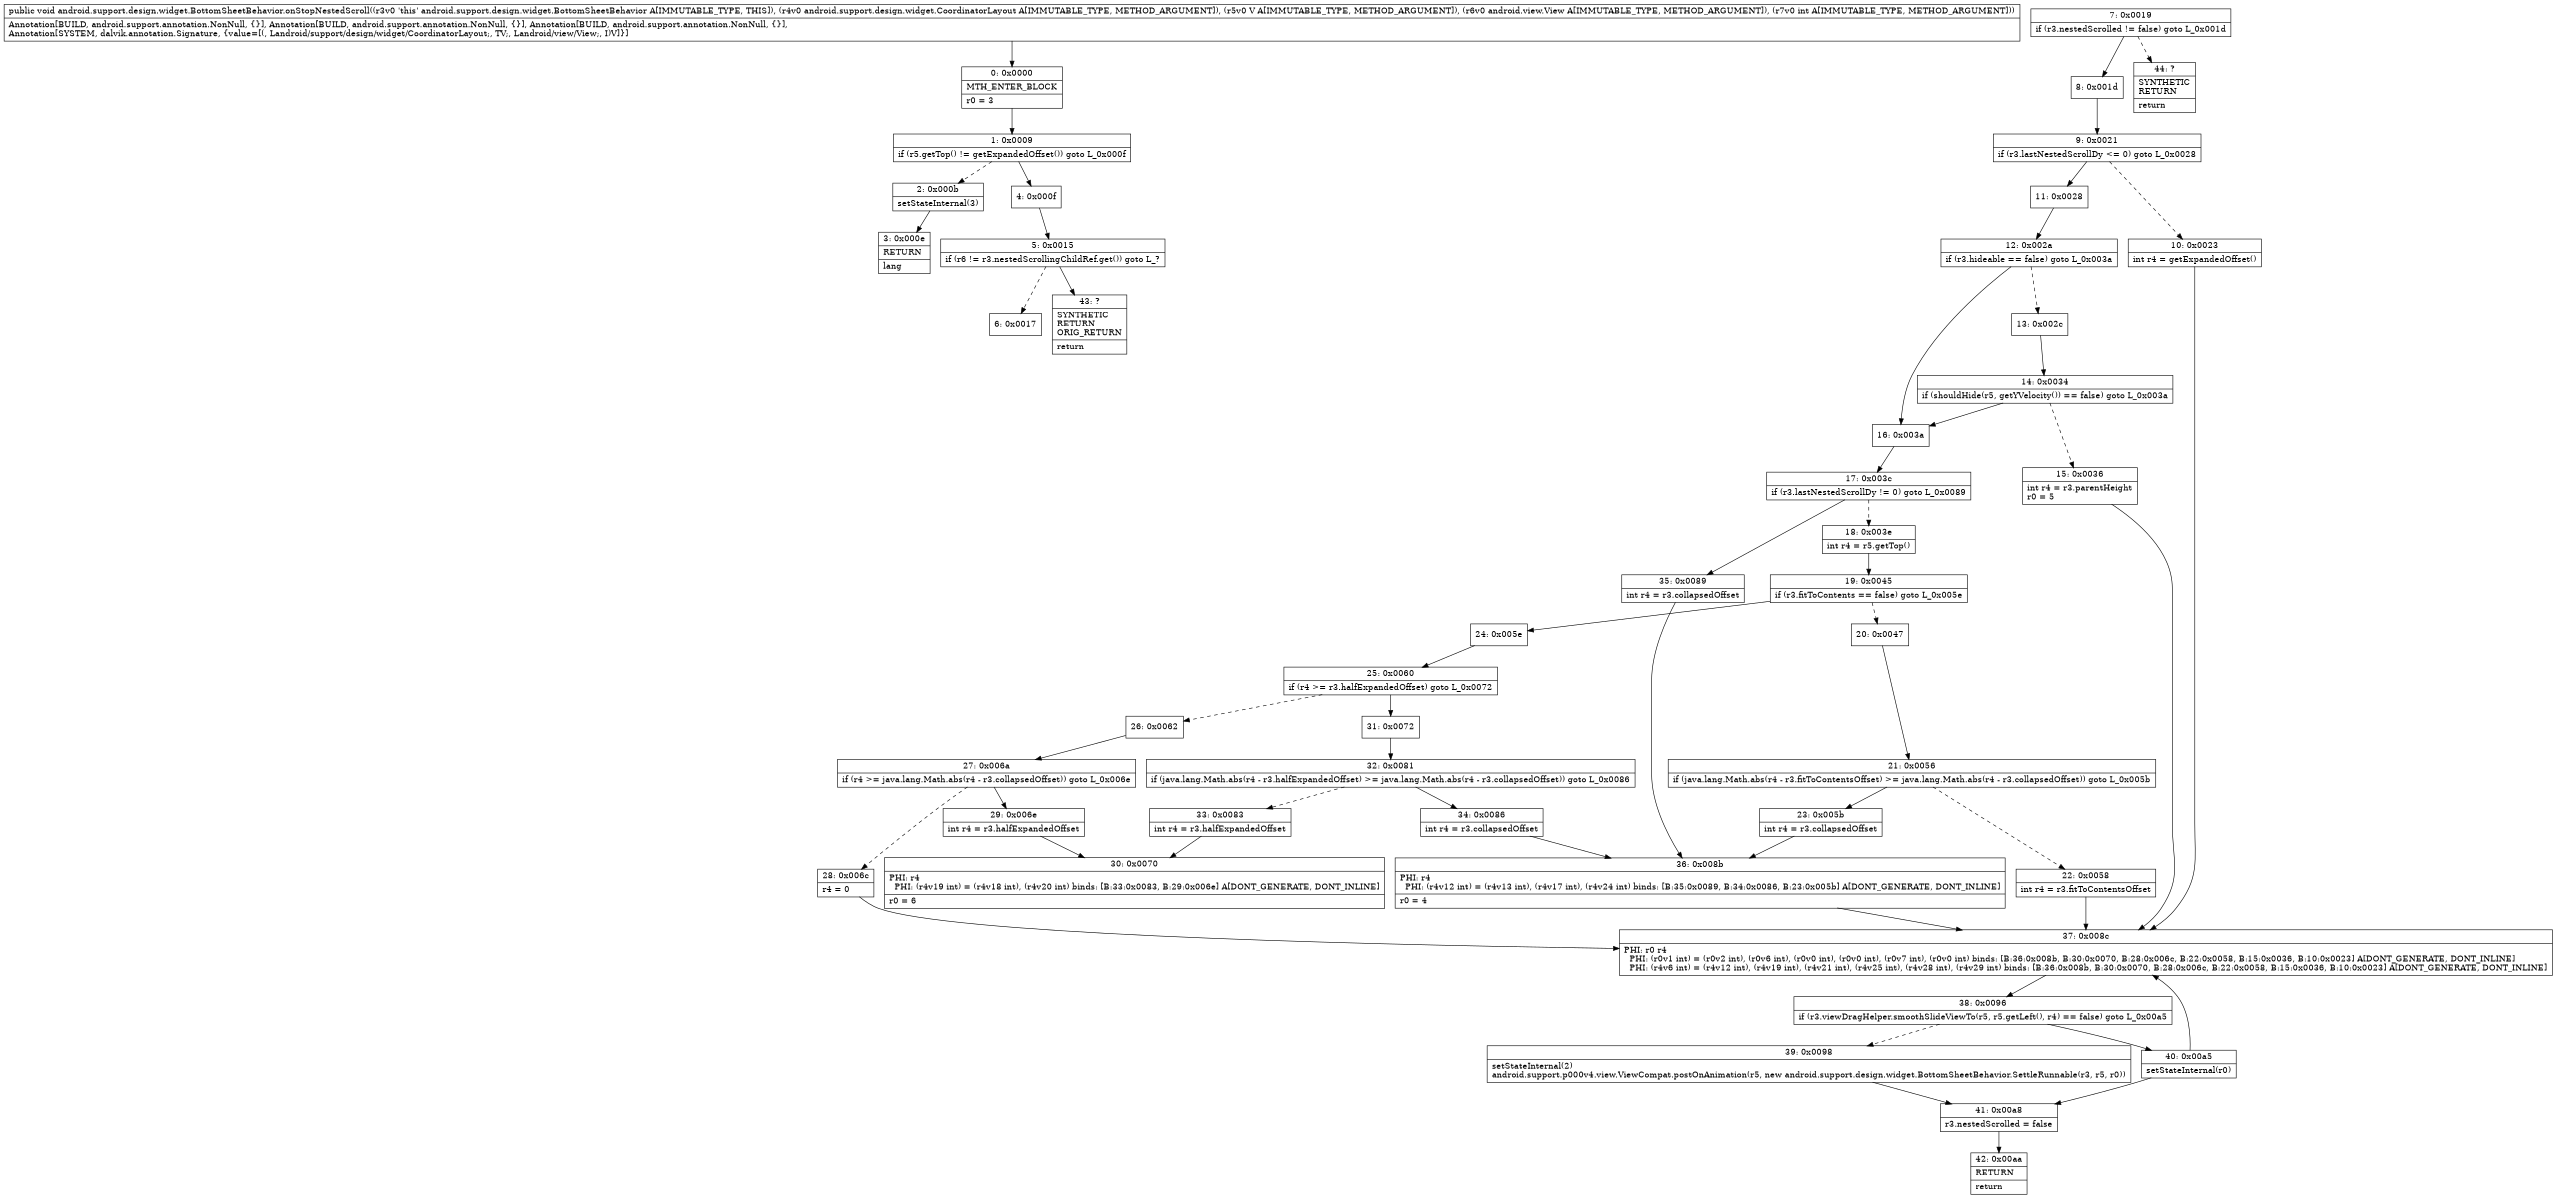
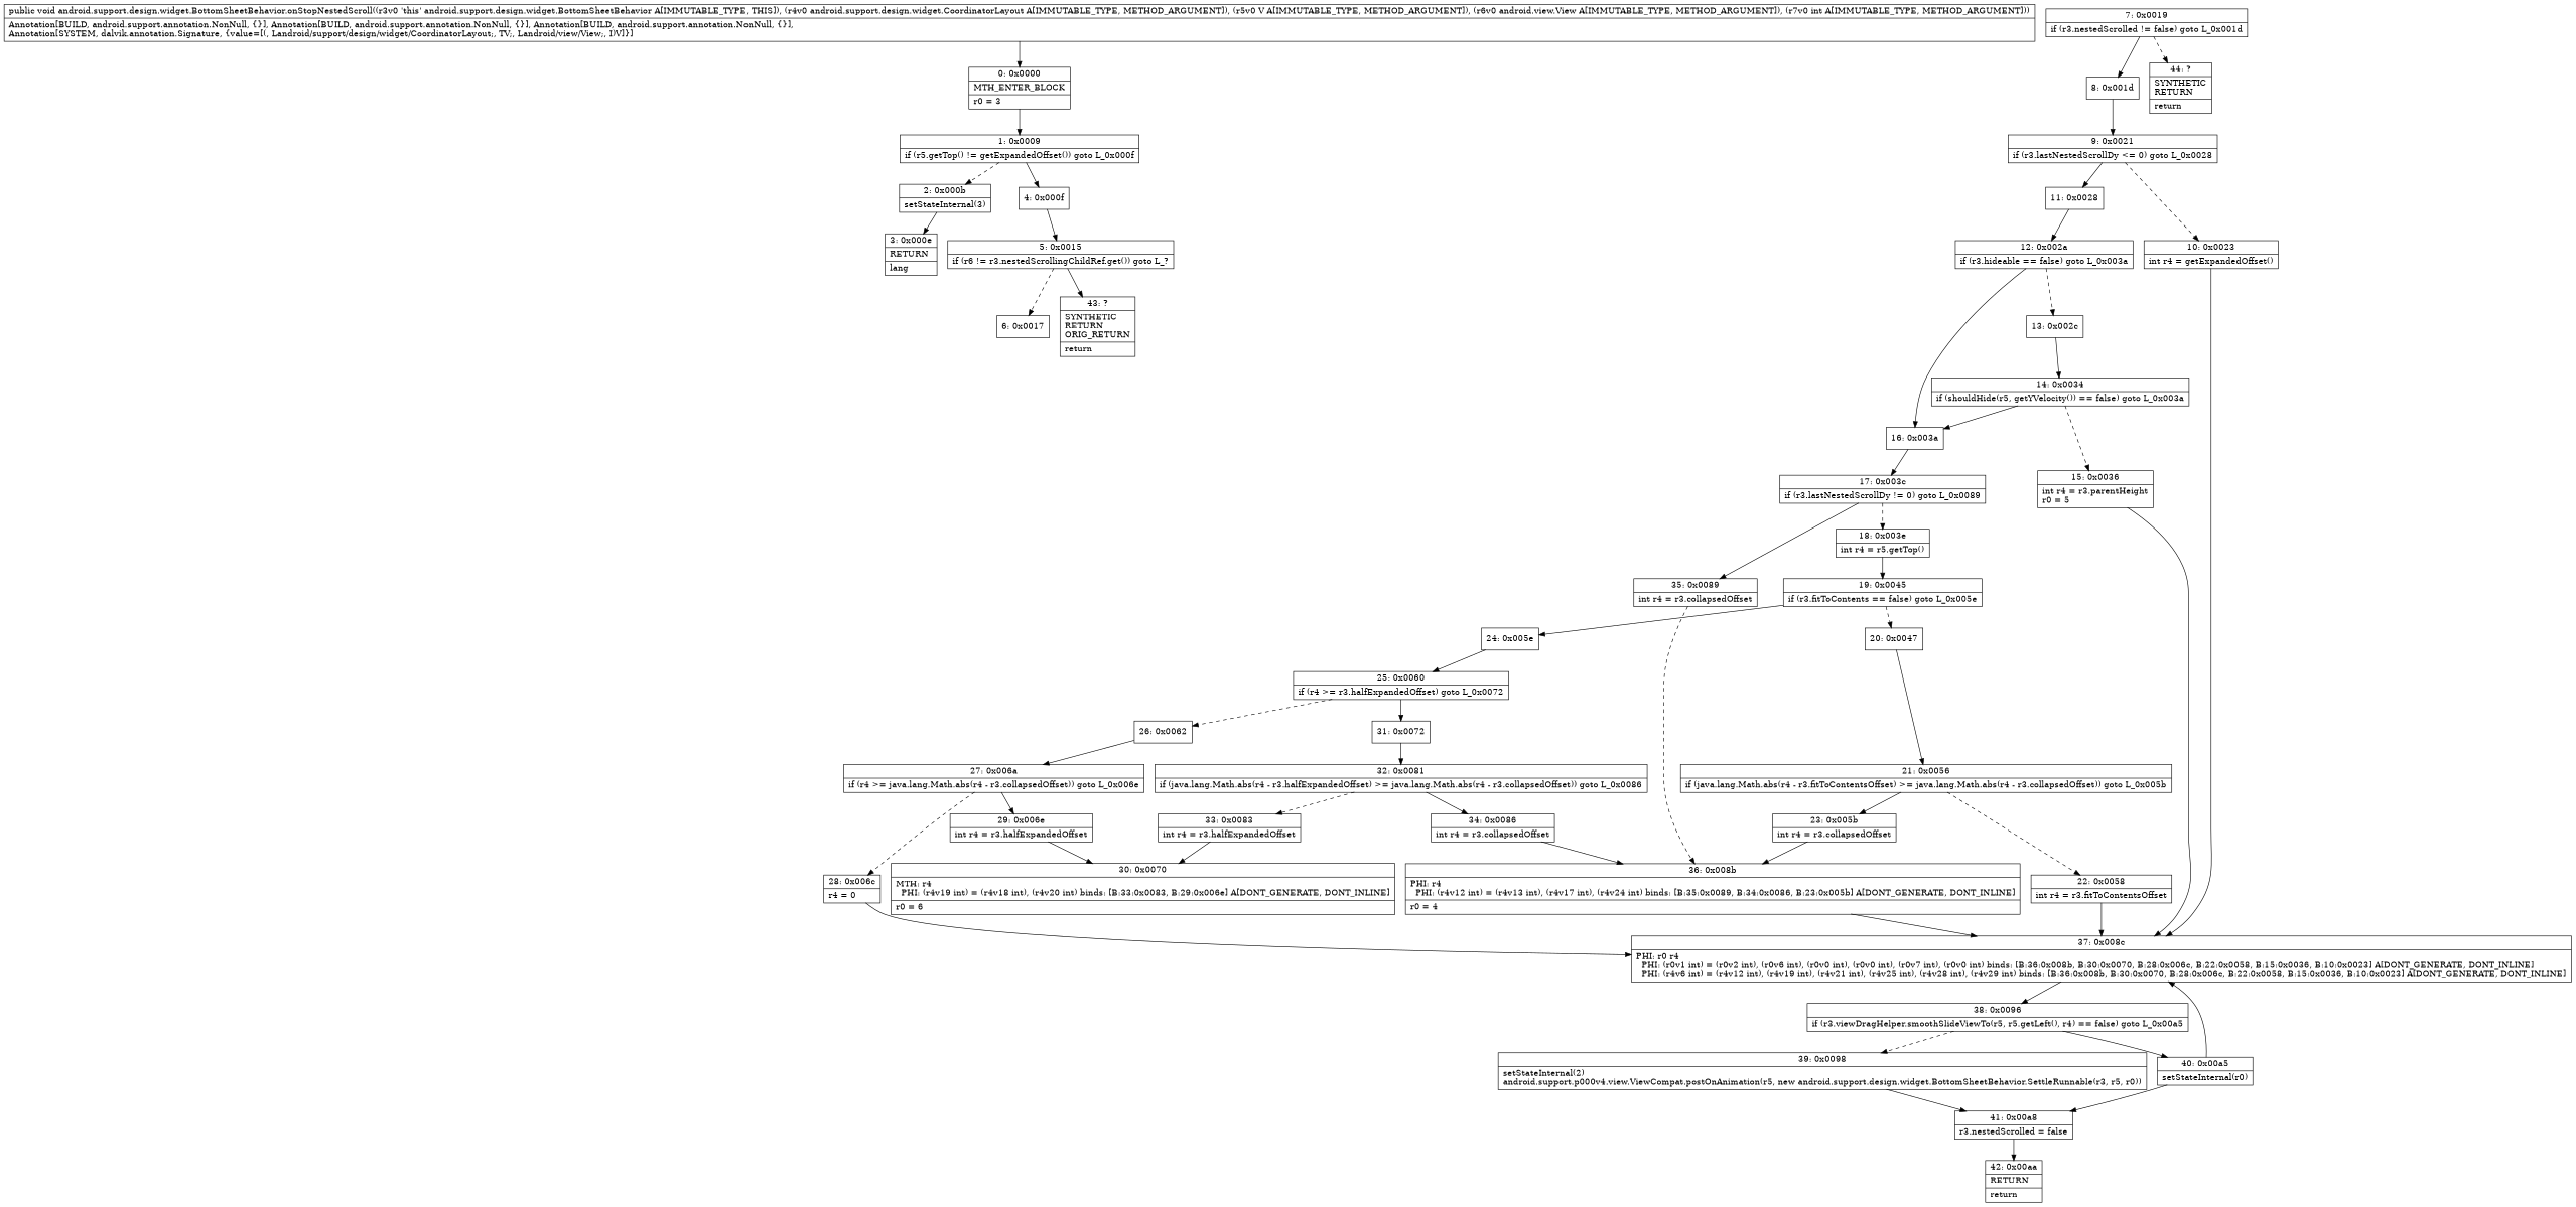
  digraph {
    node [shape=record]
    n1 [label="{0\:\ 0x0000|MTH_ENTER_BLOCK\l|r0 = 3\l}"]
    n2 [label="{1\:\ 0x0009|if (r5.getTop() != getExpandedOffset()) goto L_0x000f\l}"]
    n3 [label="{2\:\ 0x000b|setStateInternal(3)\l}"]
    n4 [label="{4\:\ 0x000f}"]
    n5 [label="{3\:\ 0x000e|RETURN\l|lang\l}"]
    n6 [label="{5\:\ 0x0015|if (r6 != r3.nestedScrollingChildRef.get()) goto L_?\l}"]
    n7 [label="{6\:\ 0x0017}"]
    n8 [label="{43\:\ ?|SYNTHETIC\lRETURN\lORIG_RETURN\l|return\l}"]
    n9 [label="{7\:\ 0x0019|if (r3.nestedScrolled != false) goto L_0x001d\l}"]
    n10 [label="{8\:\ 0x001d}"]
    n11 [label="{44\:\ ?|SYNTHETIC\lRETURN\l|return\l}"]
    n12 [label="{9\:\ 0x0021|if (r3.lastNestedScrollDy \<= 0) goto L_0x0028\l}"]
    n13 [label="{10\:\ 0x0023|int r4 = getExpandedOffset()\l}"]
    n14 [label="{11\:\ 0x0028}"]
    n15 [label="{37\:\ 0x008c|PHI: r0 r4 \l  PHI: (r0v1 int) = (r0v2 int), (r0v6 int), (r0v0 int), (r0v0 int), (r0v7 int), (r0v0 int) binds: [B:36:0x008b, B:30:0x0070, B:28:0x006c, B:22:0x0058, B:15:0x0036, B:10:0x0023] A[DONT_GENERATE, DONT_INLINE]\l  PHI: (r4v6 int) = (r4v12 int), (r4v19 int), (r4v21 int), (r4v25 int), (r4v28 int), (r4v29 int) binds: [B:36:0x008b, B:30:0x0070, B:28:0x006c, B:22:0x0058, B:15:0x0036, B:10:0x0023] A[DONT_GENERATE, DONT_INLINE]\l}"]
    n16 [label="{12\:\ 0x002a|if (r3.hideable == false) goto L_0x003a\l}"]
    n17 [label="{38\:\ 0x0096|if (r3.viewDragHelper.smoothSlideViewTo(r5, r5.getLeft(), r4) == false) goto L_0x00a5\l}"]
    n18 [label="{13\:\ 0x002c}"]
    n19 [label="{16\:\ 0x003a}"]
    n20 [label="{14\:\ 0x0034|if (shouldHide(r5, getYVelocity()) == false) goto L_0x003a\l}"]
    n21 [label="{17\:\ 0x003c|if (r3.lastNestedScrollDy != 0) goto L_0x0089\l}"]
    n22 [label="{15\:\ 0x0036|int r4 = r3.parentHeight\lr0 = 5\l}"]
    n23 [label="{18\:\ 0x003e|int r4 = r5.getTop()\l}"]
    n24 [label="{35\:\ 0x0089|int r4 = r3.collapsedOffset\l}"]
    n25 [label="{19\:\ 0x0045|if (r3.fitToContents == false) goto L_0x005e\l}"]
    n26 [label="{36\:\ 0x008b|PHI: r4 \l  PHI: (r4v12 int) = (r4v13 int), (r4v17 int), (r4v24 int) binds: [B:35:0x0089, B:34:0x0086, B:23:0x005b] A[DONT_GENERATE, DONT_INLINE]\l|r0 = 4\l}"]
    n27 [label="{20\:\ 0x0047}"]
    n28 [label="{24\:\ 0x005e}"]
    n29 [label="{21\:\ 0x0056|if (java.lang.Math.abs(r4 \- r3.fitToContentsOffset) \>= java.lang.Math.abs(r4 \- r3.collapsedOffset)) goto L_0x005b\l}"]
    n30 [label="{25\:\ 0x0060|if (r4 \>= r3.halfExpandedOffset) goto L_0x0072\l}"]
    n31 [label="{22\:\ 0x0058|int r4 = r3.fitToContentsOffset\l}"]
    n32 [label="{23\:\ 0x005b|int r4 = r3.collapsedOffset\l}"]
    n33 [label="{26\:\ 0x0062}"]
    n34 [label="{31\:\ 0x0072}"]
    n35 [label="{27\:\ 0x006a|if (r4 \>= java.lang.Math.abs(r4 \- r3.collapsedOffset)) goto L_0x006e\l}"]
    n36 [label="{32\:\ 0x0081|if (java.lang.Math.abs(r4 \- r3.halfExpandedOffset) \>= java.lang.Math.abs(r4 \- r3.collapsedOffset)) goto L_0x0086\l}"]
    n37 [label="{28\:\ 0x006c|r4 = 0\l}"]
    n38 [label="{29\:\ 0x006e|int r4 = r3.halfExpandedOffset\l}"]
-   n39 [label="{30\:\ 0x0070|PHI: r4 \l  PHI: (r4v19 int) = (r4v18 int), (r4v20 int) binds: [B:33:0x0083, B:29:0x006e] A[DONT_GENERATE, DONT_INLINE]\l|r0 = 6\l}"]
+   n39 [label="{30\:\ 0x0070|MTH: r4 \l  PHI: (r4v19 int) = (r4v18 int), (r4v20 int) binds: [B:33:0x0083, B:29:0x006e] A[DONT_GENERATE, DONT_INLINE]\l|r0 = 6\l}"]
    n40 [label="{33\:\ 0x0083|int r4 = r3.halfExpandedOffset\l}"]
    n41 [label="{34\:\ 0x0086|int r4 = r3.collapsedOffset\l}"]
    n42 [label="{39\:\ 0x0098|setStateInternal(2)\landroid.support.p000v4.view.ViewCompat.postOnAnimation(r5, new android.support.design.widget.BottomSheetBehavior.SettleRunnable(r3, r5, r0))\l}"]
    n43 [label="{40\:\ 0x00a5|setStateInternal(r0)\l}"]
    n44 [label="{41\:\ 0x00a8|r3.nestedScrolled = false\l}"]
    n45 [label="{42\:\ 0x00aa|RETURN\l|return\l}"]
    n46 [label="{public void android.support.design.widget.BottomSheetBehavior.onStopNestedScroll((r3v0 'this' android.support.design.widget.BottomSheetBehavior A[IMMUTABLE_TYPE, THIS]), (r4v0 android.support.design.widget.CoordinatorLayout A[IMMUTABLE_TYPE, METHOD_ARGUMENT]), (r5v0 V A[IMMUTABLE_TYPE, METHOD_ARGUMENT]), (r6v0 android.view.View A[IMMUTABLE_TYPE, METHOD_ARGUMENT]), (r7v0 int A[IMMUTABLE_TYPE, METHOD_ARGUMENT]))  | Annotation[BUILD, android.support.annotation.NonNull, \{\}], Annotation[BUILD, android.support.annotation.NonNull, \{\}], Annotation[BUILD, android.support.annotation.NonNull, \{\}], \lAnnotation[SYSTEM, dalvik.annotation.Signature, \{value=[(, Landroid\/support\/design\/widget\/CoordinatorLayout;, TV;, Landroid\/view\/View;, I)V]\}]\l}"]
    n1 -> n2
    n2 -> n3 [style=dashed]
    n2 -> n4
    n3 -> n5
    n4 -> n6
    n6 -> n7 [style=dashed]
    n6 -> n8
    n9 -> n10
    n9 -> n11 [style=dashed]
    n10 -> n12
    n12 -> n13 [style=dashed]
    n12 -> n14
    n13 -> n15
    n14 -> n16
    n15 -> n17
    n16 -> n18 [style=dashed]
    n16 -> n19
    n17 -> n42 [style=dashed]
    n17 -> n43
    n18 -> n20
    n19 -> n21
    n20 -> n19
    n20 -> n22 [style=dashed]
    n21 -> n23 [style=dashed]
    n21 -> n24
    n22 -> n15
    n23 -> n25
-   n24 -> n26
+   n24 -> n26 [style=dashed]
    n25 -> n27 [style=dashed]
    n25 -> n28
    n26 -> n15
    n27 -> n29
    n28 -> n30
    n29 -> n31 [style=dashed]
    n29 -> n32
    n30 -> n33 [style=dashed]
    n30 -> n34
    n31 -> n15
    n32 -> n26
    n33 -> n35
    n34 -> n36
    n35 -> n37 [style=dashed]
    n35 -> n38
    n36 -> n40 [style=dashed]
    n36 -> n41
    n37 -> n15
    n38 -> n39
    n40 -> n39
    n41 -> n26
    n42 -> n44
    n43 -> n15
    n43 -> n44
    n44 -> n45
    n46 -> n1
  }
